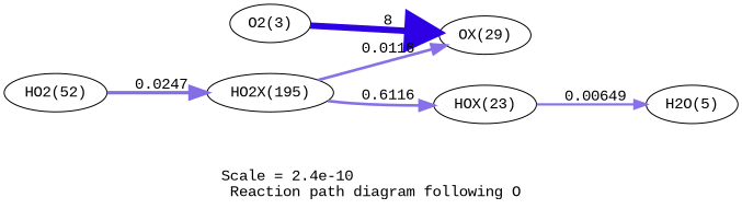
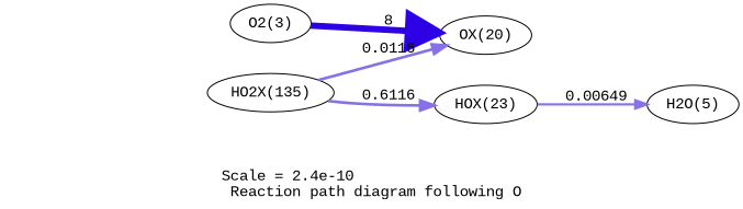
  digraph {
    fontname="Liberation Mono"
    label="Scale = 2.4e-10\l Reaction path diagram following O"
    rankdir=LR
    node [fontname="Liberation Mono"]
    edge [arrowsize=1.32 color="0.7, 0.512, 0.9" fontname="Liberation Mono" penwidth=2.64]
    n1 [label="O2(3)"]
-   n2 [label="OX(29)"]
-   n3 [label="HO2X(195)"]
+   n2 [label="OX(20)"]
+   n3 [label="HO2X(135)"]
    n4 [label="HOX(23)"]
    n5 [label="H2O(5)"]
-   n6 [label="HO2(52)"]
    n1 -> n2 [arrowsize=3 color="0.7, 1.5, 0.9" label=" 8" penwidth=6]
    n3 -> n2 [label=" 0.0116"]
    n3 -> n4 [label=" 0.6116"]
    n4 -> n5 [arrowsize=1.1 color="0.7, 0.506, 0.9" label=" 0.00649" penwidth=2.2]
-   n6 -> n3 [arrowsize=1.6 color="0.7, 0.525, 0.9" label=" 0.0247" penwidth=3.21]
  }
